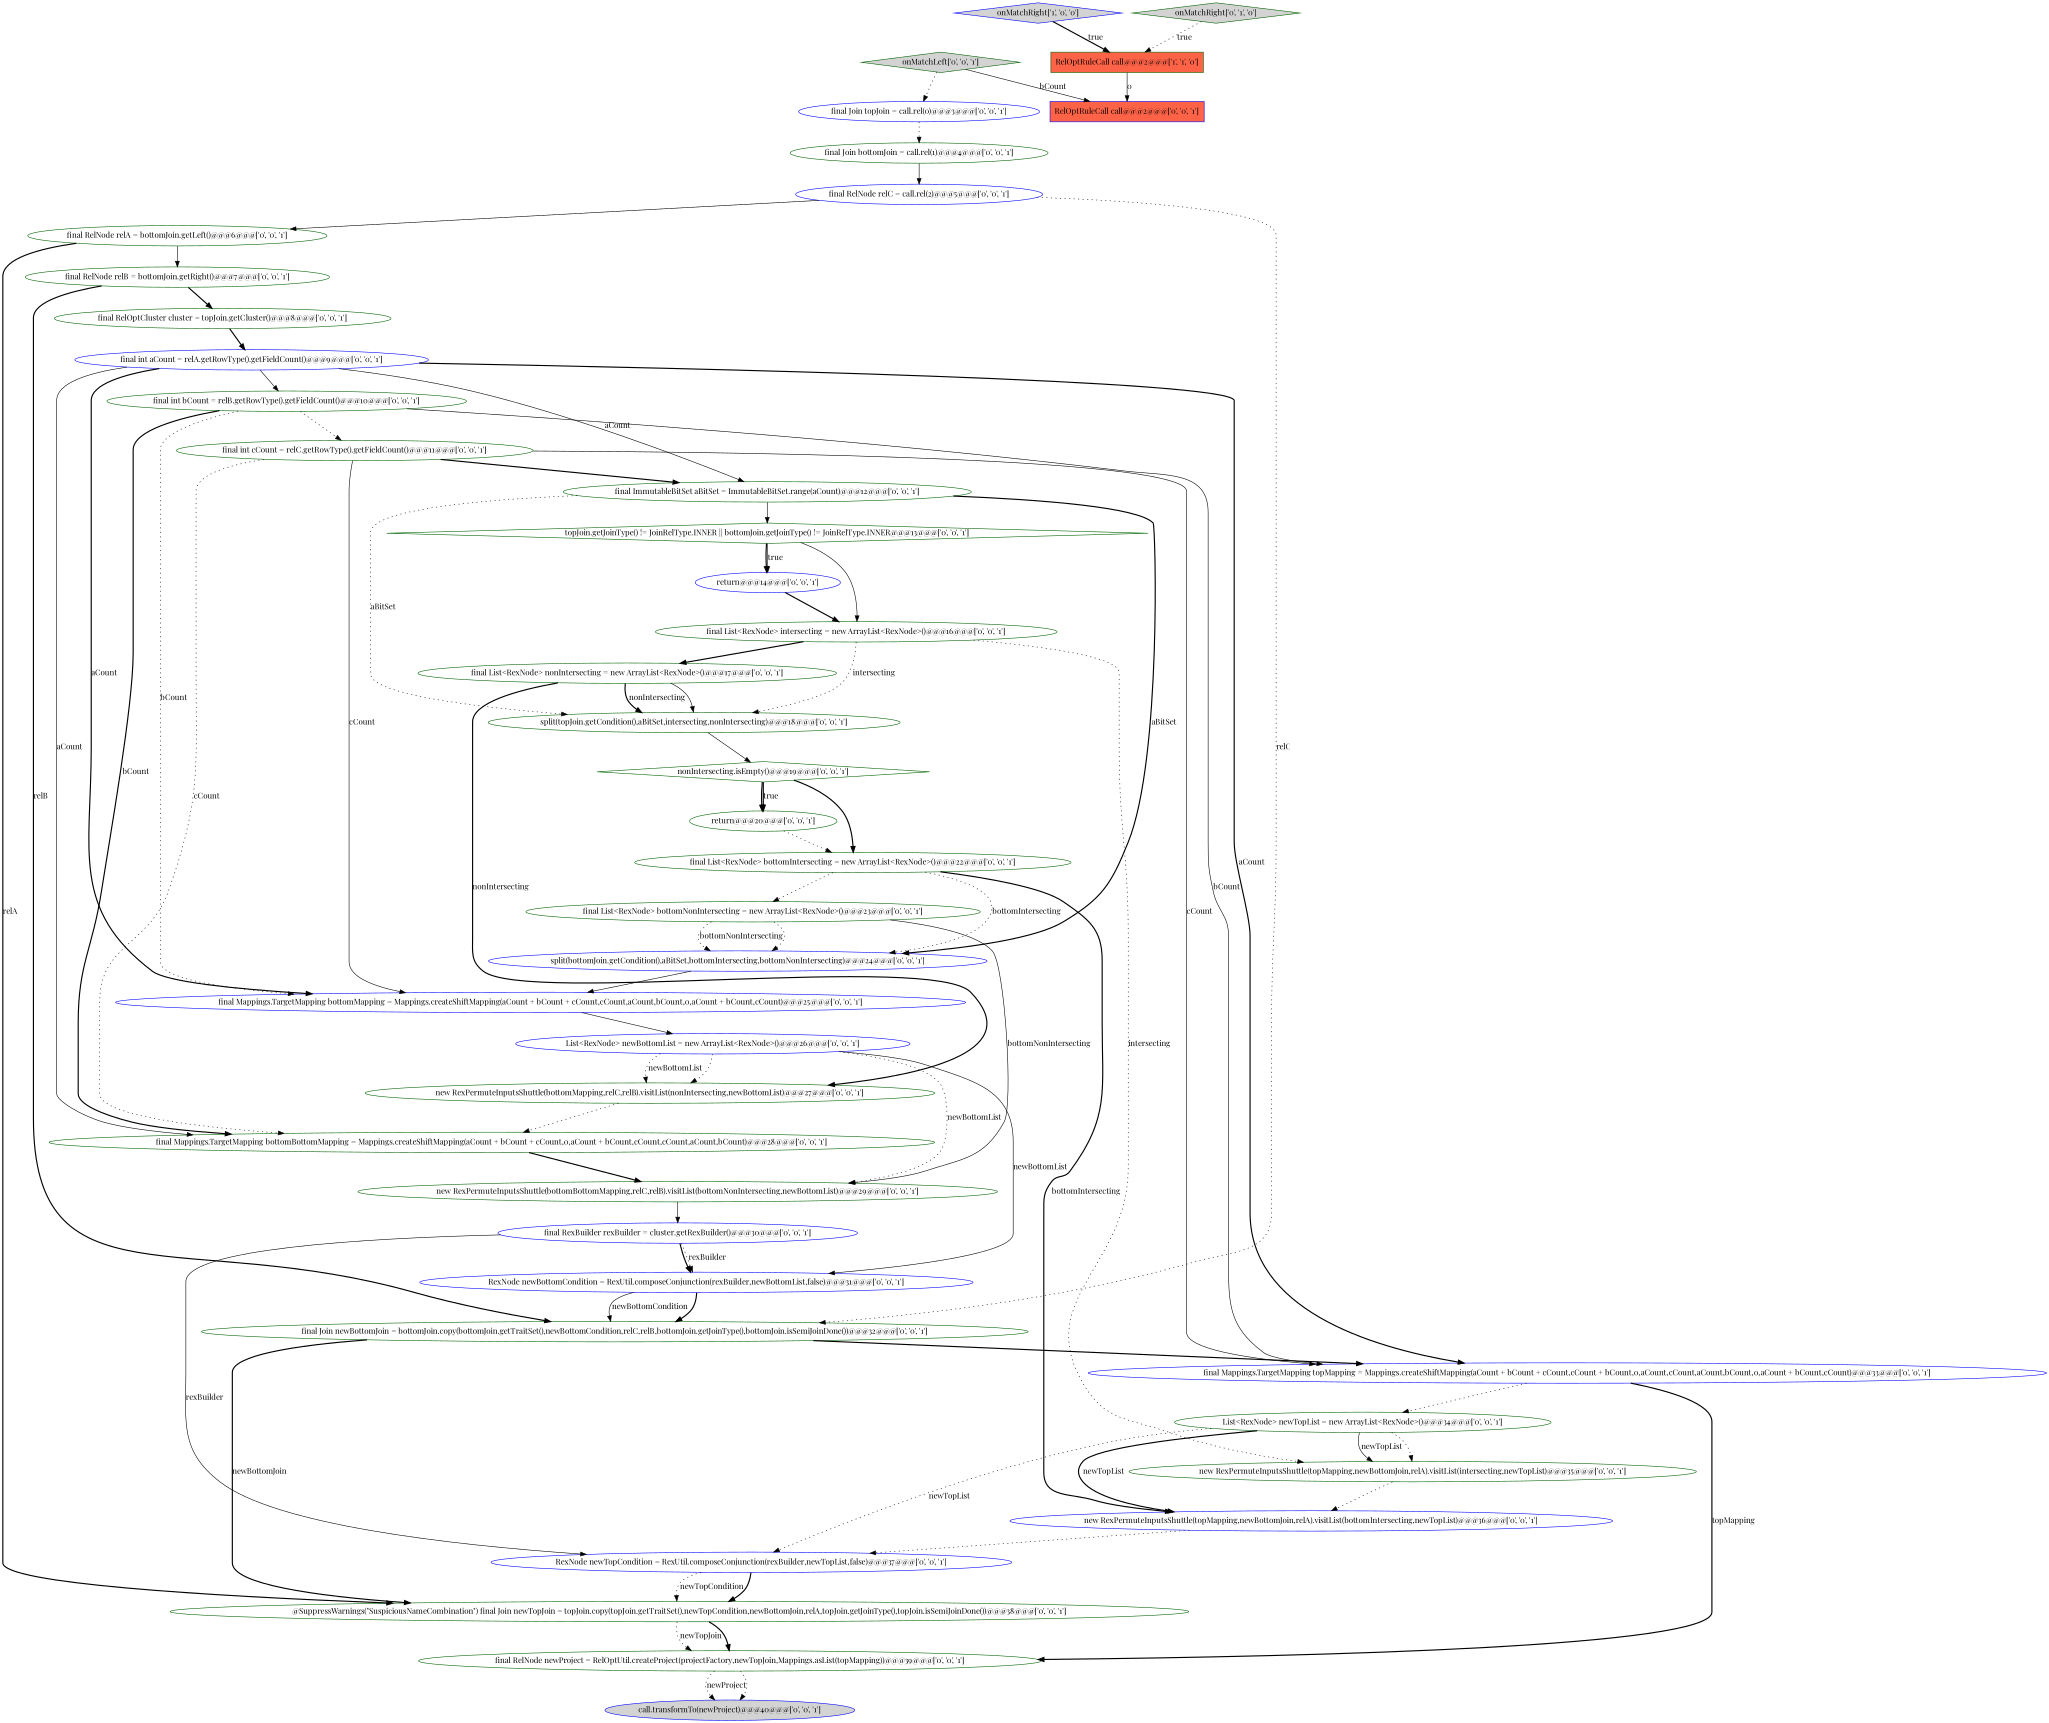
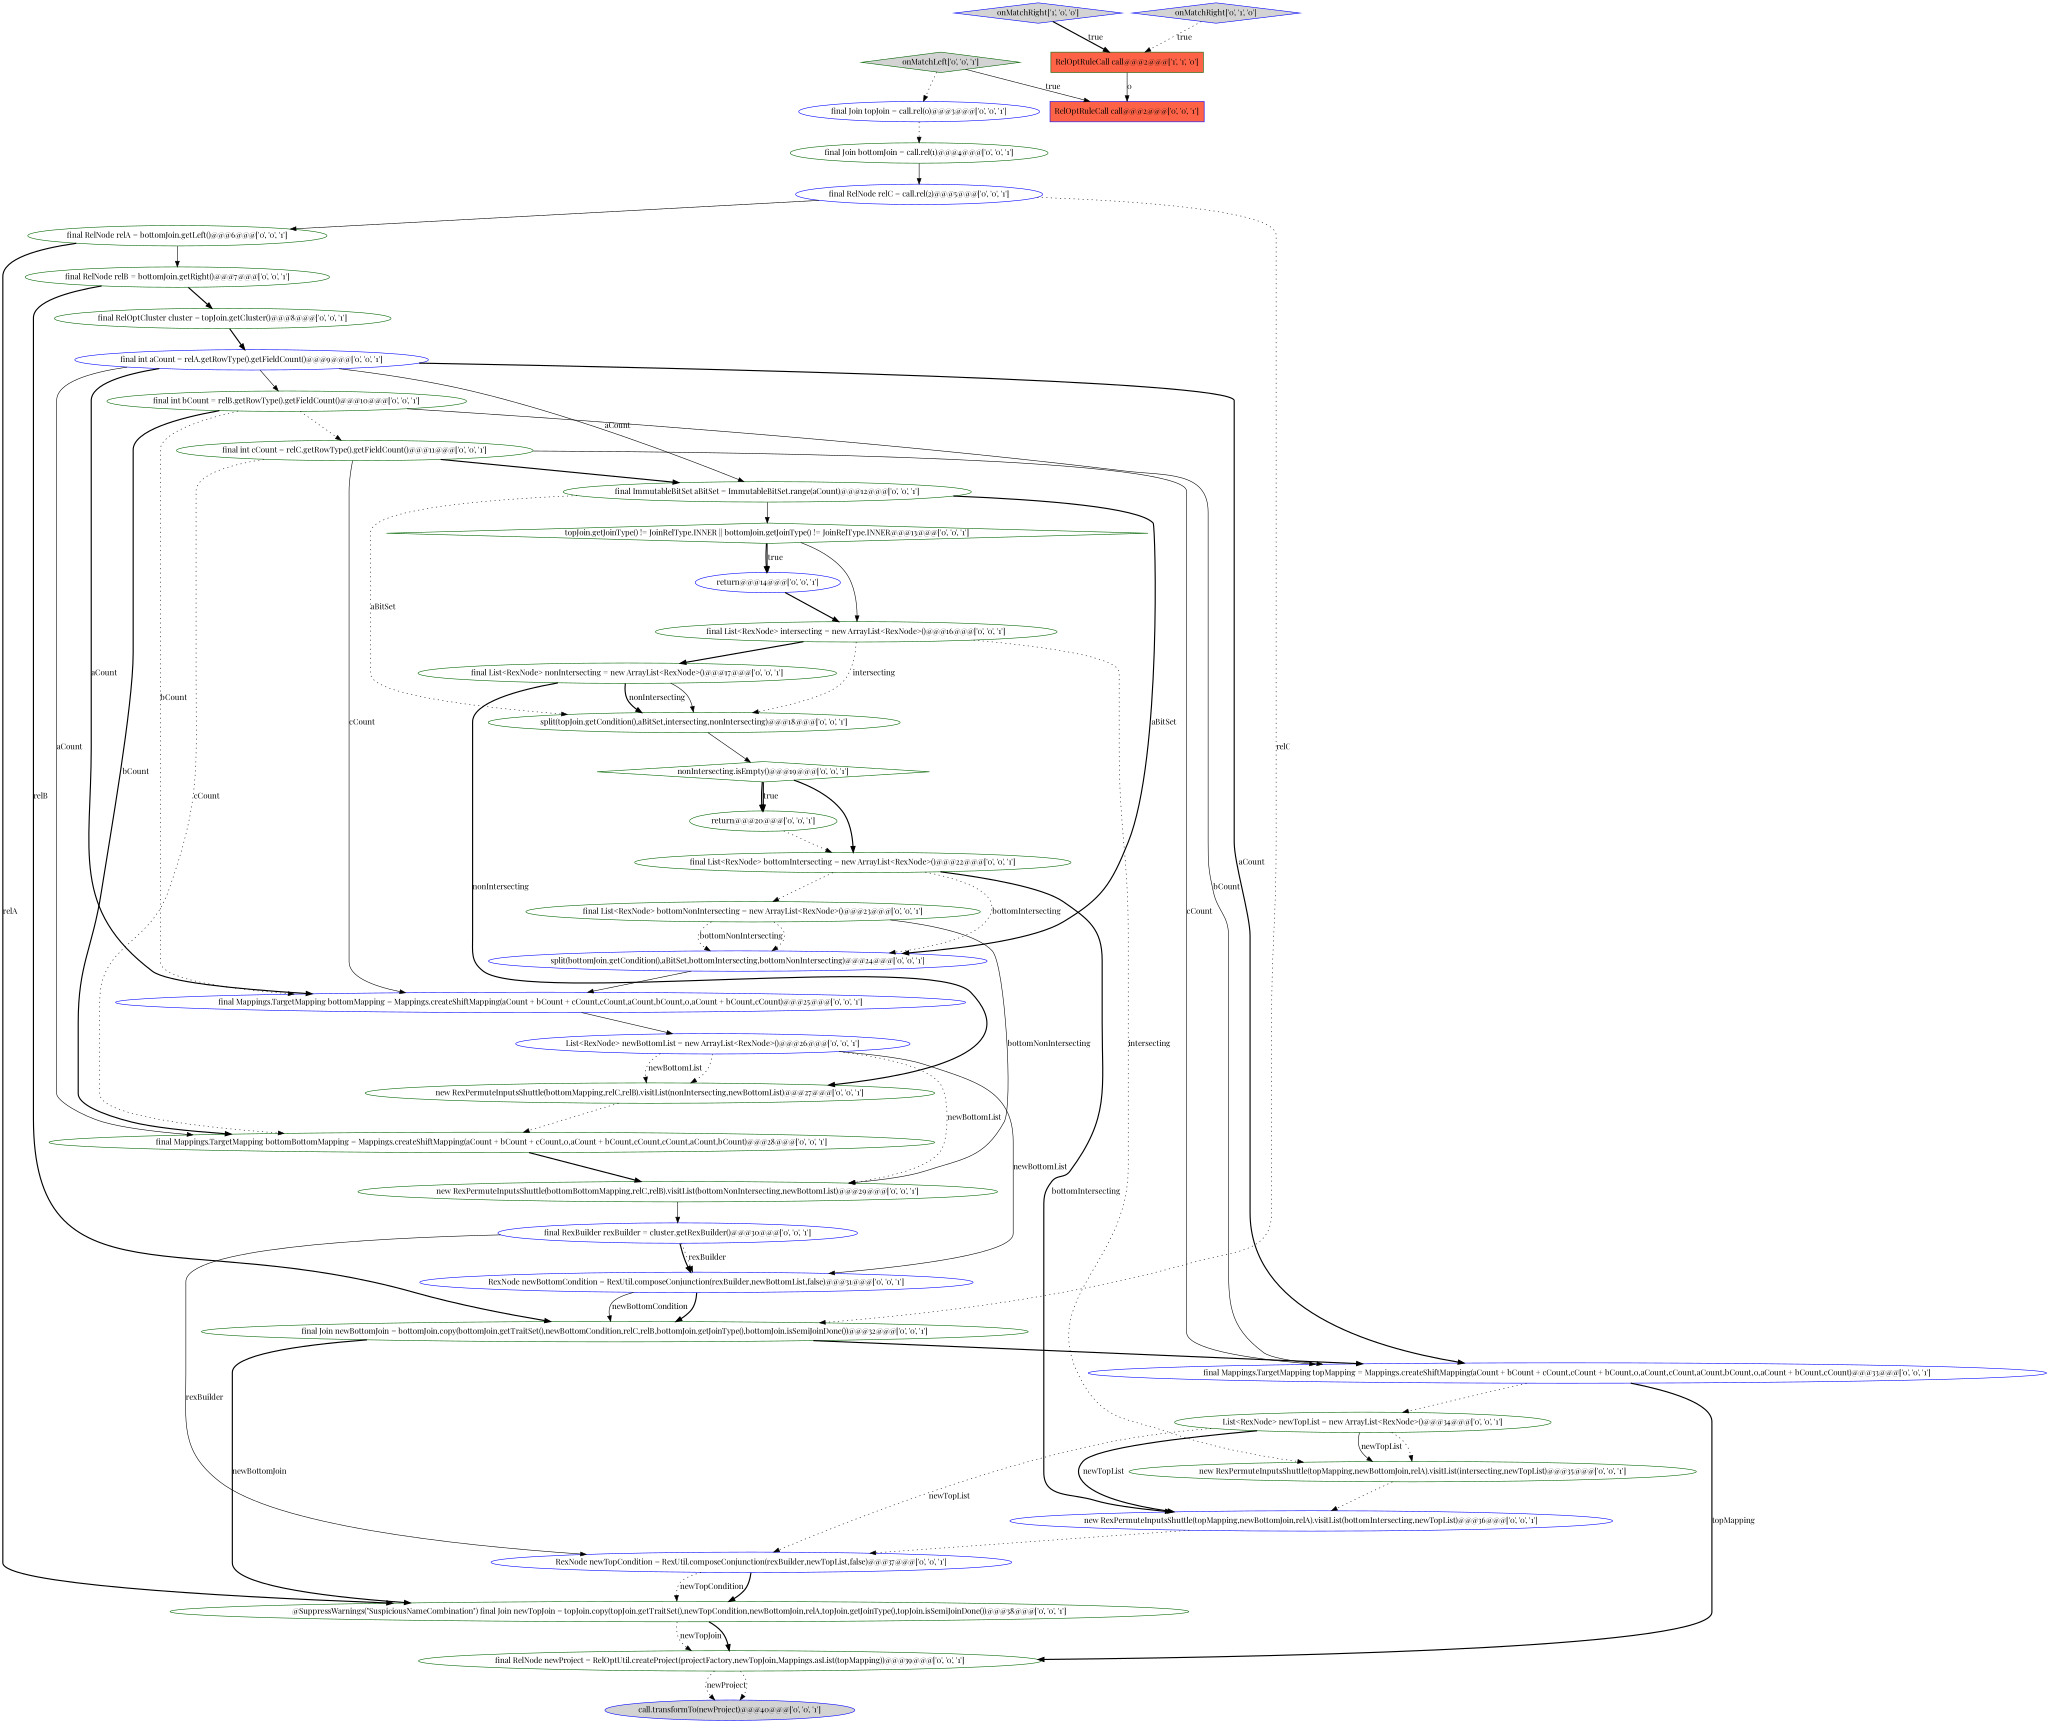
  digraph {
    fontname="Playfair Display"
    node [color=darkgreen fillcolor=white fontname="Playfair Display" shape=ellipse style=filled]
    edge [fontname="Playfair Display" style=dotted]
    n1 [label="final Join newBottomJoin = bottomJoin.copy(bottomJoin.getTraitSet(),newBottomCondition,relC,relB,bottomJoin.getJoinType(),bottomJoin.isSemiJoinDone())@@@32@@@['0', '0', '1']"]
    n2 [color=blue label="final Mappings.TargetMapping topMapping = Mappings.createShiftMapping(aCount + bCount + cCount,cCount + bCount,0,aCount,cCount,aCount,bCount,0,aCount + bCount,cCount)@@@33@@@['0', '0', '1']"]
    n3 [label="@SuppressWarnings(\"SuspiciousNameCombination\") final Join newTopJoin = topJoin.copy(topJoin.getTraitSet(),newTopCondition,newBottomJoin,relA,topJoin.getJoinType(),topJoin.isSemiJoinDone())@@@38@@@['0', '0', '1']"]
    n4 [label="final RelNode newProject = RelOptUtil.createProject(projectFactory,newTopJoin,Mappings.asList(topMapping))@@@39@@@['0', '0', '1']"]
    n5 [label="List<RexNode> newTopList = new ArrayList<RexNode>()@@@34@@@['0', '0', '1']"]
    n6 [color=blue fillcolor=lightgray label="onMatchRight['1', '0', '0']" shape=diamond]
    n7 [fillcolor=tomato label="RelOptRuleCall call@@@2@@@['1', '1', '0']" shape=box]
    n8 [color=blue fillcolor=tomato label="RelOptRuleCall call@@@2@@@['0', '0', '1']" shape=box]
    n9 [label="final Mappings.TargetMapping bottomBottomMapping = Mappings.createShiftMapping(aCount + bCount + cCount,0,aCount + bCount,cCount,cCount,aCount,bCount)@@@28@@@['0', '0', '1']"]
    n10 [label="new RexPermuteInputsShuttle(bottomBottomMapping,relC,relB).visitList(bottomNonIntersecting,newBottomList)@@@29@@@['0', '0', '1']"]
    n11 [color=blue label="final RexBuilder rexBuilder = cluster.getRexBuilder()@@@30@@@['0', '0', '1']"]
    n12 [color=blue label="RexNode newBottomCondition = RexUtil.composeConjunction(rexBuilder,newBottomList,false)@@@31@@@['0', '0', '1']"]
    n13 [color=blue label="RexNode newTopCondition = RexUtil.composeConjunction(rexBuilder,newTopList,false)@@@37@@@['0', '0', '1']"]
    n14 [color=blue label="List<RexNode> newBottomList = new ArrayList<RexNode>()@@@26@@@['0', '0', '1']"]
    n15 [label="new RexPermuteInputsShuttle(bottomMapping,relC,relB).visitList(nonIntersecting,newBottomList)@@@27@@@['0', '0', '1']"]
    n16 [label="split(topJoin.getCondition(),aBitSet,intersecting,nonIntersecting)@@@18@@@['0', '0', '1']"]
    n17 [label="nonIntersecting.isEmpty()@@@19@@@['0', '0', '1']" shape=diamond]
    n18 [label="return@@@20@@@['0', '0', '1']"]
    n19 [label="final List<RexNode> bottomIntersecting = new ArrayList<RexNode>()@@@22@@@['0', '0', '1']"]
    n20 [color=blue fillcolor=lightgray label="call.transformTo(newProject)@@@40@@@['0', '0', '1']"]
    n21 [color=blue label="new RexPermuteInputsShuttle(topMapping,newBottomJoin,relA).visitList(bottomIntersecting,newTopList)@@@36@@@['0', '0', '1']"]
    n22 [label="final List<RexNode> bottomNonIntersecting = new ArrayList<RexNode>()@@@23@@@['0', '0', '1']"]
    n23 [color=blue label="split(bottomJoin.getCondition(),aBitSet,bottomIntersecting,bottomNonIntersecting)@@@24@@@['0', '0', '1']"]
    n24 [label="final int bCount = relB.getRowType().getFieldCount()@@@10@@@['0', '0', '1']"]
    n25 [color=blue label="final Mappings.TargetMapping bottomMapping = Mappings.createShiftMapping(aCount + bCount + cCount,cCount,aCount,bCount,0,aCount + bCount,cCount)@@@25@@@['0', '0', '1']"]
    n26 [label="final int cCount = relC.getRowType().getFieldCount()@@@11@@@['0', '0', '1']"]
    n27 [label="final ImmutableBitSet aBitSet = ImmutableBitSet.range(aCount)@@@12@@@['0', '0', '1']"]
    n28 [label="final List<RexNode> nonIntersecting = new ArrayList<RexNode>()@@@17@@@['0', '0', '1']"]
    n29 [label="final RelNode relA = bottomJoin.getLeft()@@@6@@@['0', '0', '1']"]
    n30 [label="final RelNode relB = bottomJoin.getRight()@@@7@@@['0', '0', '1']"]
    n31 [label="final RelOptCluster cluster = topJoin.getCluster()@@@8@@@['0', '0', '1']"]
    n32 [label="new RexPermuteInputsShuttle(topMapping,newBottomJoin,relA).visitList(intersecting,newTopList)@@@35@@@['0', '0', '1']"]
    n33 [color=blue label="return@@@14@@@['0', '0', '1']"]
    n34 [label="final List<RexNode> intersecting = new ArrayList<RexNode>()@@@16@@@['0', '0', '1']"]
    n35 [color=blue label="final int aCount = relA.getRowType().getFieldCount()@@@9@@@['0', '0', '1']"]
-   n36 [fillcolor=lightgray label="onMatchRight['0', '1', '0']" shape=diamond]
+   n36 [color=blue fillcolor=lightgray label="onMatchRight['0', '1', '0']" shape=diamond]
    n37 [label="topJoin.getJoinType() != JoinRelType.INNER || bottomJoin.getJoinType() != JoinRelType.INNER@@@13@@@['0', '0', '1']" shape=diamond]
    n38 [color=blue label="final RelNode relC = call.rel(2)@@@5@@@['0', '0', '1']"]
    n39 [fillcolor=lightgray label="onMatchLeft['0', '0', '1']" shape=diamond]
    n40 [color=blue label="final Join topJoin = call.rel(0)@@@3@@@['0', '0', '1']"]
    n41 [label="final Join bottomJoin = call.rel(1)@@@4@@@['0', '0', '1']"]
    n1 -> n2 [style=bold]
    n1 -> n3 [label=newBottomJoin style=bold]
    n2 -> n4 [label=topMapping style=bold]
    n2 -> n5
    n3 -> n4 [label=newTopJoin]
    n3 -> n4 [style=bold]
    n4 -> n20 [label=newProject]
    n4 -> n20
    n5 -> n13 [label=newTopList]
    n5 -> n21 [label=newTopList style=bold]
    n5 -> n32
    n5 -> n32 [label=newTopList style=solid]
    n6 -> n7 [label=true style=bold]
    n7 -> n8 [label=0 style=solid]
    n9 -> n10 [style=bold]
    n10 -> n11 [style=solid]
    n11 -> n12 [style=bold]
    n11 -> n12 [label=rexBuilder]
    n11 -> n13 [label=rexBuilder style=solid]
    n12 -> n1 [style=bold]
    n12 -> n1 [label=newBottomCondition style=solid]
    n13 -> n3 [label=newTopCondition]
    n13 -> n3 [style=bold]
    n14 -> n10 [label=newBottomList]
    n14 -> n12 [label=newBottomList style=solid]
    n14 -> n15
    n14 -> n15 [label=newBottomList]
    n15 -> n9
    n16 -> n17 [style=solid]
    n17 -> n18 [label=true style=bold]
    n17 -> n18 [style=bold]
    n17 -> n19 [style=bold]
    n18 -> n19
    n19 -> n21 [label=bottomIntersecting style=bold]
    n19 -> n22
    n19 -> n23 [label=bottomIntersecting]
    n21 -> n13
    n22 -> n10 [label=bottomNonIntersecting style=solid]
    n22 -> n23 [label=bottomNonIntersecting]
    n22 -> n23
    n23 -> n25 [style=solid]
    n24 -> n2 [label=bCount style=solid]
    n24 -> n9 [label=bCount style=bold]
    n24 -> n25 [label=bCount]
    n24 -> n26
    n25 -> n14 [style=solid]
    n26 -> n2 [label=cCount style=solid]
    n26 -> n9 [label=cCount]
    n26 -> n25 [label=cCount style=solid]
    n26 -> n27 [style=bold]
    n27 -> n16 [label=aBitSet]
    n27 -> n23 [label=aBitSet style=bold]
    n27 -> n37 [style=solid]
    n28 -> n15 [label=nonIntersecting style=bold]
    n28 -> n16 [label=nonIntersecting style=bold]
    n28 -> n16 [style=solid]
    n29 -> n3 [label=relA style=bold]
    n29 -> n30 [style=solid]
    n30 -> n1 [label=relB style=bold]
    n30 -> n31 [style=bold]
    n31 -> n35 [style=bold]
    n32 -> n21
    n33 -> n34 [style=bold]
    n34 -> n16 [label=intersecting]
    n34 -> n28 [style=bold]
    n34 -> n32 [label=intersecting]
    n35 -> n2 [label=aCount style=bold]
    n35 -> n9 [label=aCount style=solid]
    n35 -> n24 [style=solid]
    n35 -> n25 [label=aCount style=bold]
    n35 -> n27 [label=aCount style=solid]
    n36 -> n7 [label=true]
    n37 -> n33 [label=true style=solid]
    n37 -> n33 [style=bold]
    n37 -> n34 [style=solid]
    n38 -> n1 [label=relC]
    n38 -> n29 [style=solid]
-   n39 -> n8 [label=bCount style=solid]
+   n39 -> n8 [label=true style=solid]
    n39 -> n40
    n40 -> n41
    n41 -> n38 [style=solid]
  }
